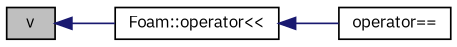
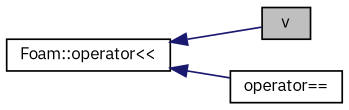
  digraph {
    fontname="IBM Plex Sans"
    rankdir=LR
    node [color=black fontname="IBM Plex Sans" fontsize=10 shape=record]
    edge [color=midnightblue dir=back fontname="IBM Plex Sans" fontsize=10 labelfontname=Helvetica labelfontsize=10 style=solid]
    n1 [fillcolor=grey75 fontcolor=black height=0.2 label=v style=filled width=0.4]
    n2 [height=0.2 label="Foam::operator\<\<" width=0.4]
    n3 [height=0.2 label="operator==" width=0.4]
-   n1 -> n2
+   n2 -> n1
    n2 -> n3
  }
